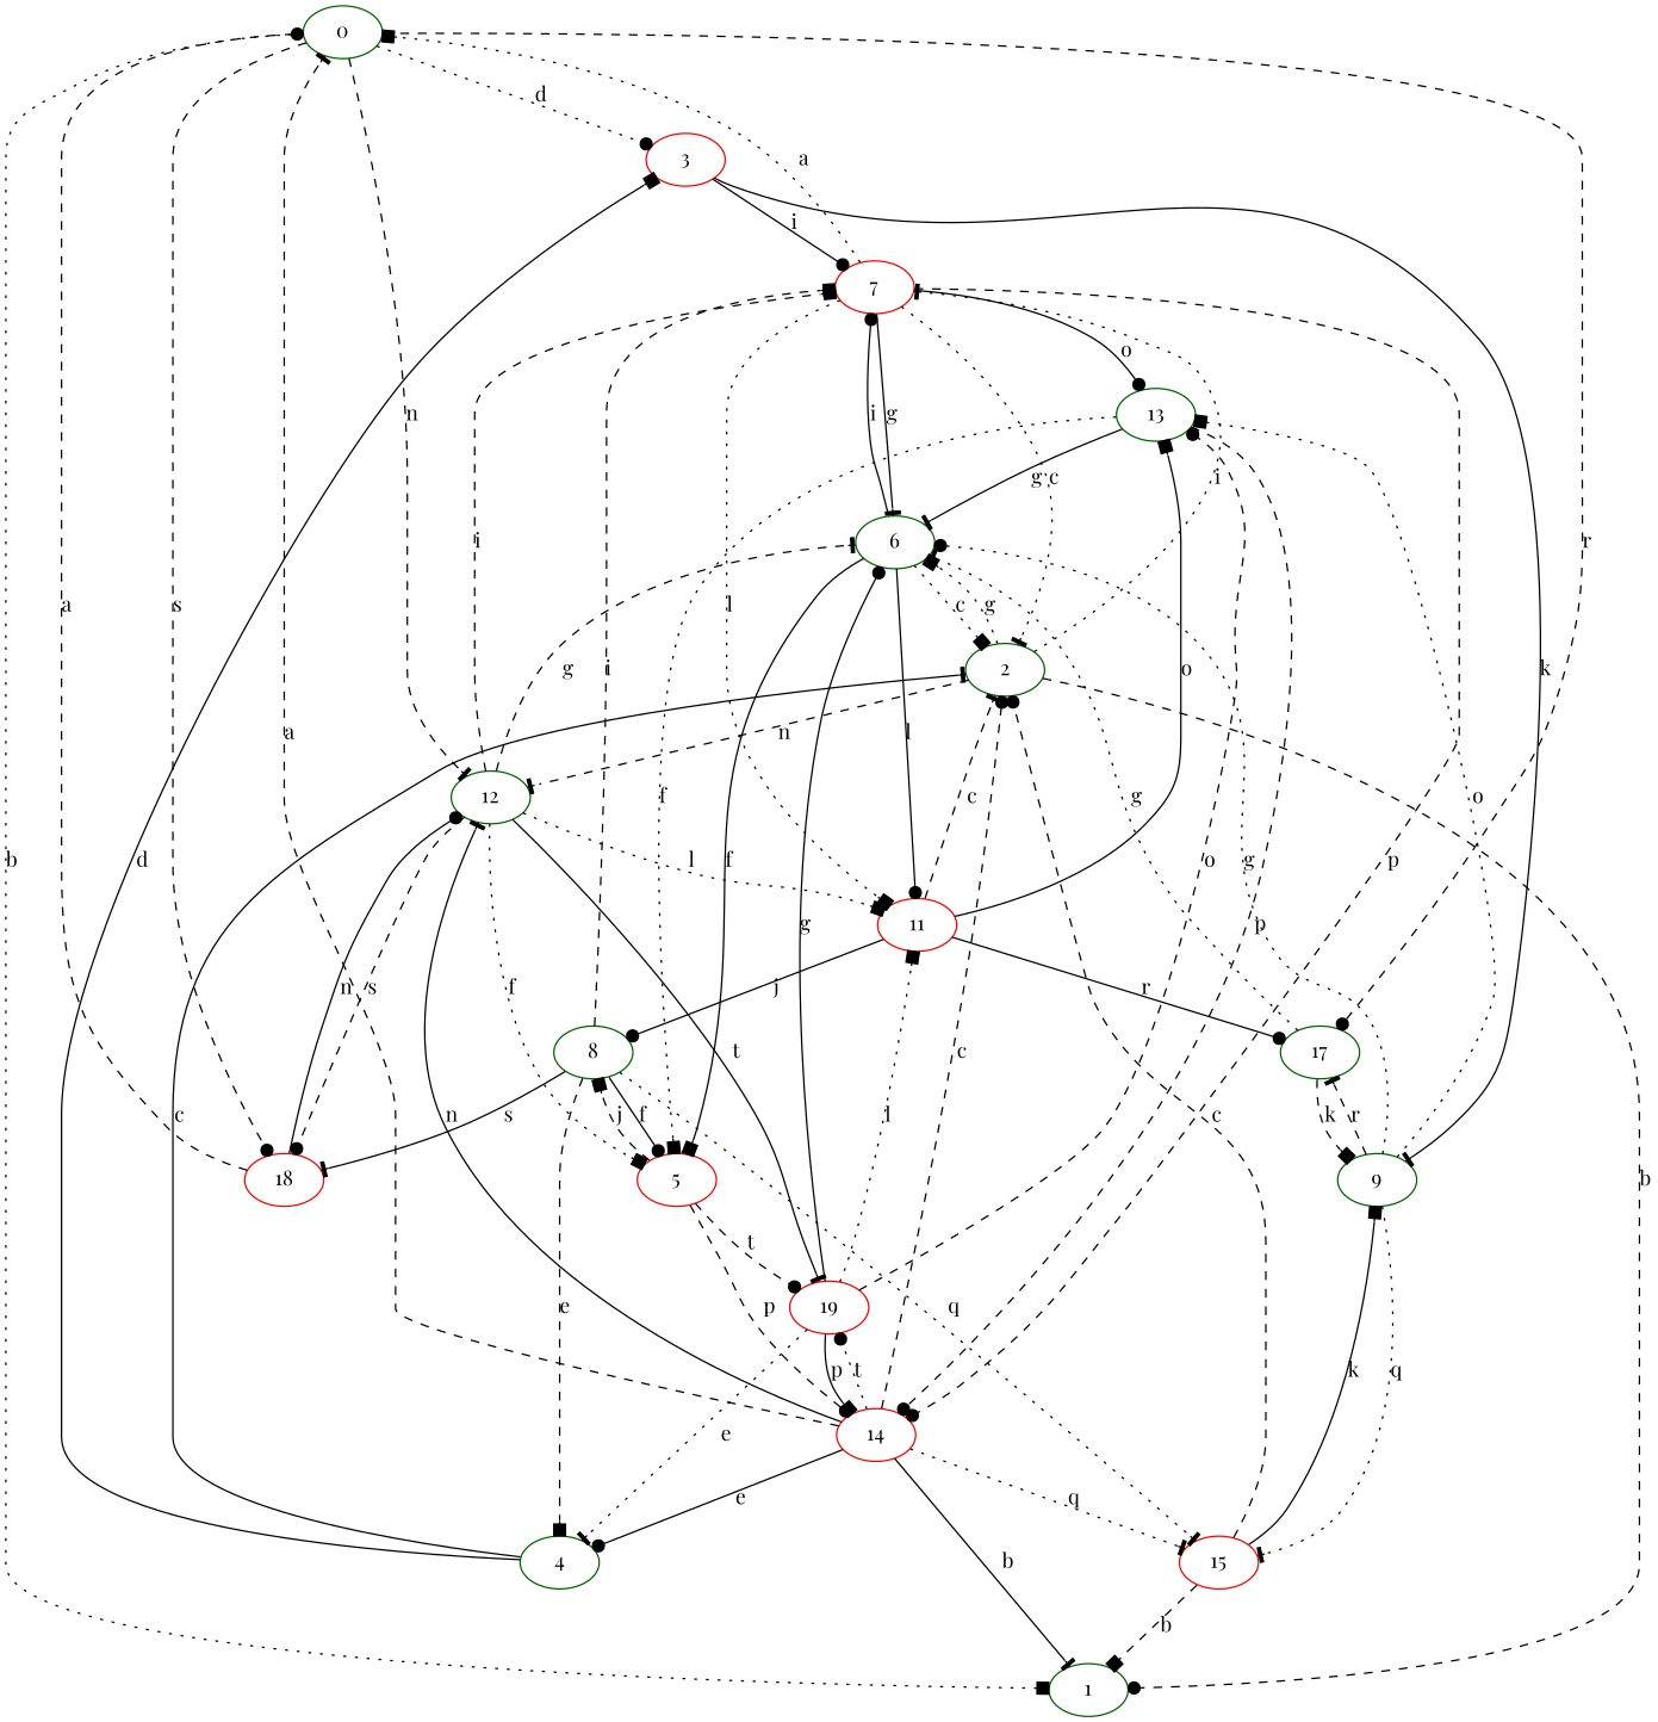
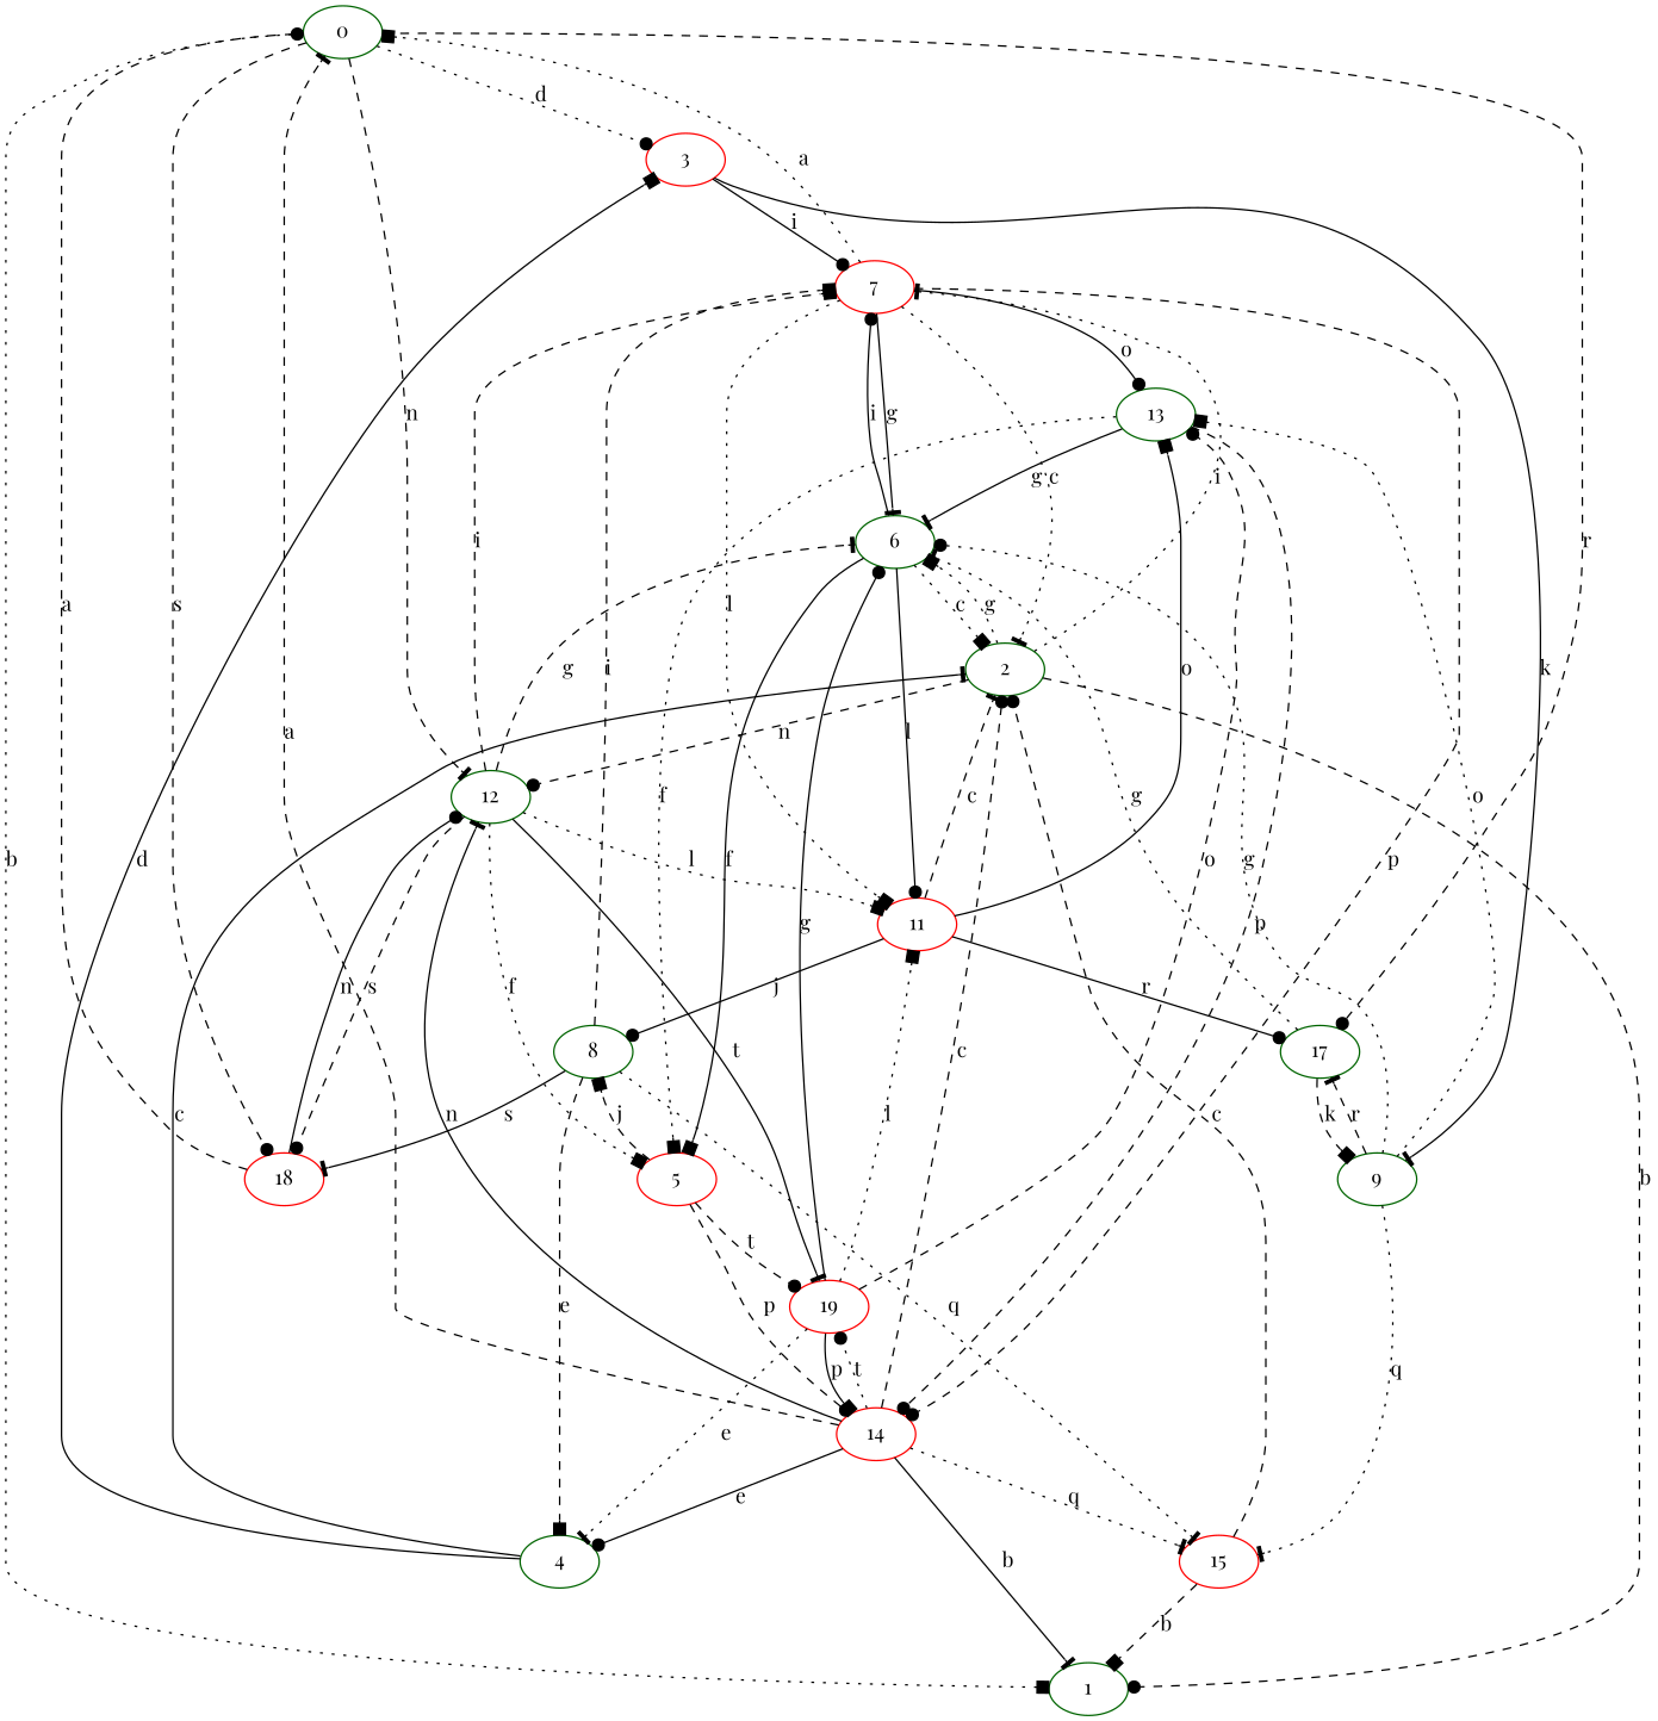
  strict digraph {
    fontname="Playfair Display"
    node [color=darkgreen fontname="Playfair Display"]
    edge [arrowhead=dot fontname="Playfair Display" style=dashed]
    0
    1
    3 [color=red]
    12
    17
    18 [color=red]
    7 [color=red]
    9
    6
    5 [color=red]
    19 [color=red]
    11 [color=red]
    2
    14 [color=red]
    13
    15 [color=red]
    4
    8
    0 -> 1 [arrowhead=box label=b style=dotted]
    0 -> 3 [label=d style=dotted]
    0 -> 12 [arrowhead=tee label=n]
    0 -> 17 [label=r]
    0 -> 18 [label=s]
    3 -> 7 [label=i style=solid]
    3 -> 9 [arrowhead=tee label=k style=solid]
    12 -> 18 [label=s]
    12 -> 7 [arrowhead=box label=i]
    12 -> 6 [arrowhead=tee label=g]
    12 -> 5 [arrowhead=box label=f style=dotted]
    12 -> 19 [arrowhead=tee label=t style=solid]
    12 -> 11 [arrowhead=box label=l style=dotted]
    17 -> 9 [arrowhead=box label=k]
    17 -> 6 [arrowhead=tee label=g style=dotted]
    18 -> 0 [label=a]
    18 -> 12 [label=n style=solid]
    7 -> 0 [arrowhead=box label=a style=dotted]
    7 -> 6 [arrowhead=tee label=g style=solid]
    7 -> 11 [arrowhead=box label=l style=dotted]
    7 -> 2 [arrowhead=tee label=c style=dotted]
    7 -> 14 [label=p]
    7 -> 13 [label=o style=solid]
    9 -> 17 [arrowhead=tee label=r]
    9 -> 6 [label=g style=dotted]
    9 -> 13 [arrowhead=box label=o style=dotted]
    9 -> 15 [arrowhead=tee label=q style=dotted]
    6 -> 7 [label=i style=solid]
    6 -> 5 [arrowhead=box label=f style=solid]
    6 -> 11 [label=l style=solid]
    6 -> 2 [arrowhead=box label=c style=dotted]
    5 -> 19 [label=t]
    5 -> 14 [label=p]
    5 -> 8 [arrowhead=box label=j]
    19 -> 6 [label=g style=solid]
    19 -> 11 [arrowhead=box label=l style=dotted]
    19 -> 14 [arrowhead=box label=p style=solid]
    19 -> 13 [label=o]
    19 -> 4 [arrowhead=tee label=e style=dotted]
    11 -> 17 [label=r style=solid]
    11 -> 2 [arrowhead=tee label=c]
    11 -> 13 [arrowhead=box label=o style=solid]
    11 -> 8 [label=j style=solid]
    2 -> 1 [label=b]
-   2 -> 12 [arrowhead=tee label=n]
+   2 -> 12 [label=n]
    2 -> 7 [arrowhead=tee label=i style=dotted]
    2 -> 6 [arrowhead=box label=g style=dotted]
    14 -> 0 [arrowhead=tee label=a]
    14 -> 1 [arrowhead=tee label=b style=solid]
    14 -> 12 [arrowhead=tee label=n style=solid]
    14 -> 19 [label=t style=dotted]
    14 -> 2 [label=c]
    14 -> 15 [arrowhead=tee label=q style=dotted]
    14 -> 4 [label=e style=solid]
    13 -> 6 [arrowhead=tee label=g style=solid]
    13 -> 5 [arrowhead=box label=f style=dotted]
    13 -> 14 [label=p]
    15 -> 1 [arrowhead=box label=b]
-   15 -> 9 [arrowhead=box label=k style=solid]
    15 -> 2 [label=c]
    4 -> 3 [arrowhead=box label=d style=solid]
    4 -> 2 [arrowhead=tee label=c style=solid]
    8 -> 18 [arrowhead=tee label=s style=solid]
    8 -> 7 [arrowhead=box label=i]
-   8 -> 5 [label=f style=solid]
    8 -> 15 [arrowhead=tee label=q style=dotted]
    8 -> 4 [arrowhead=box label=e]
  }
